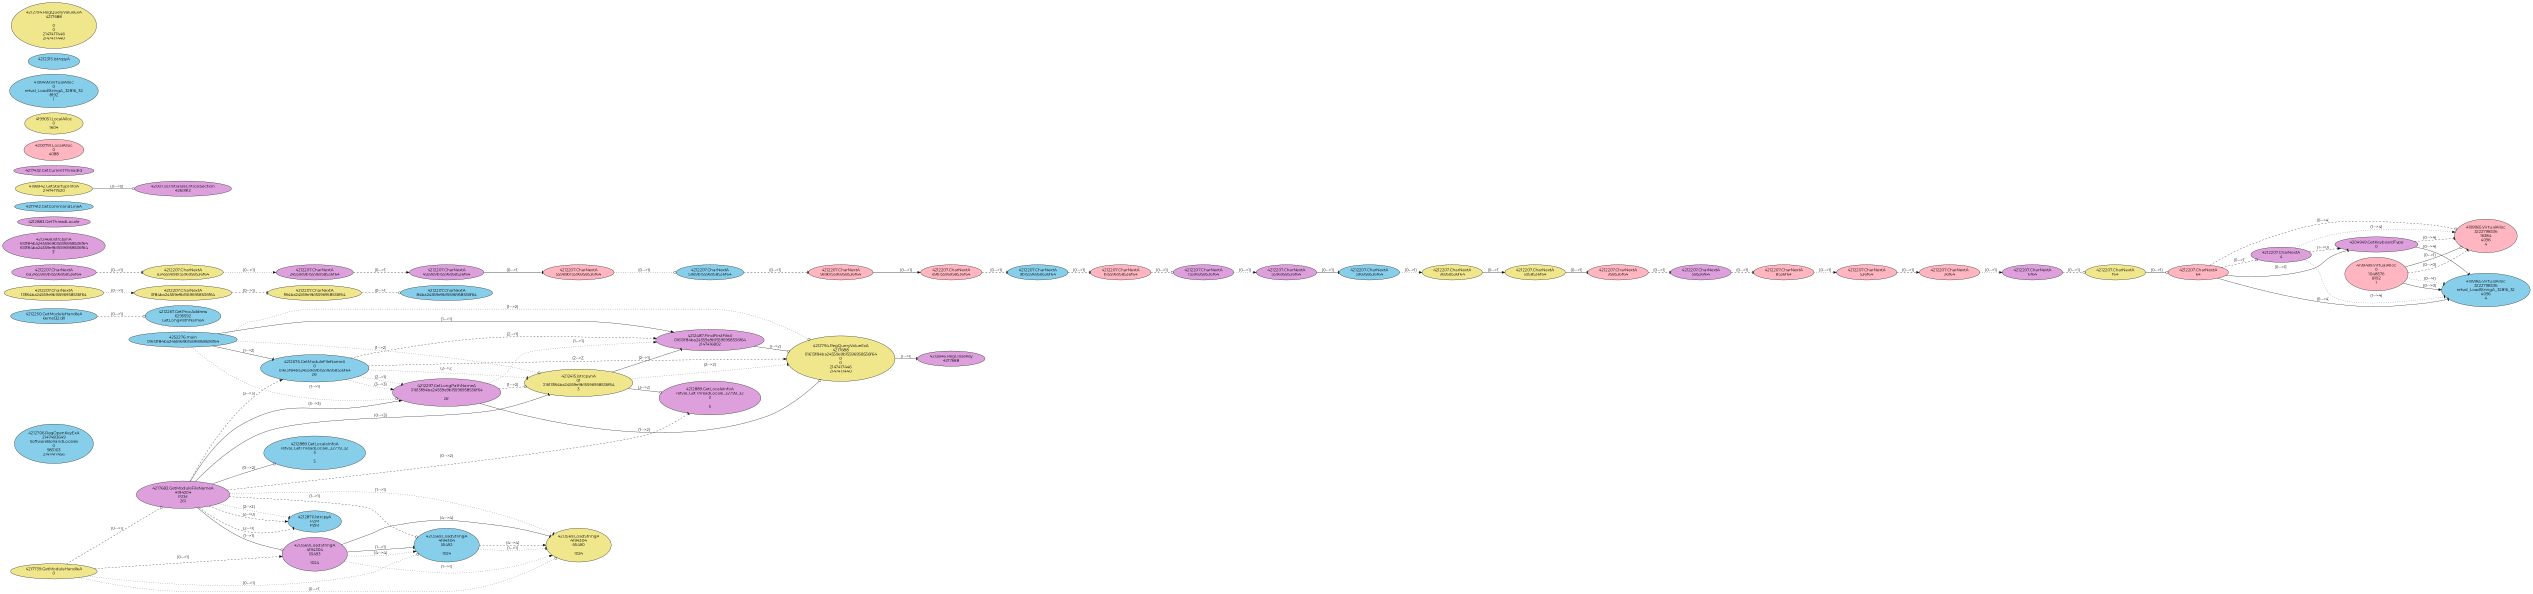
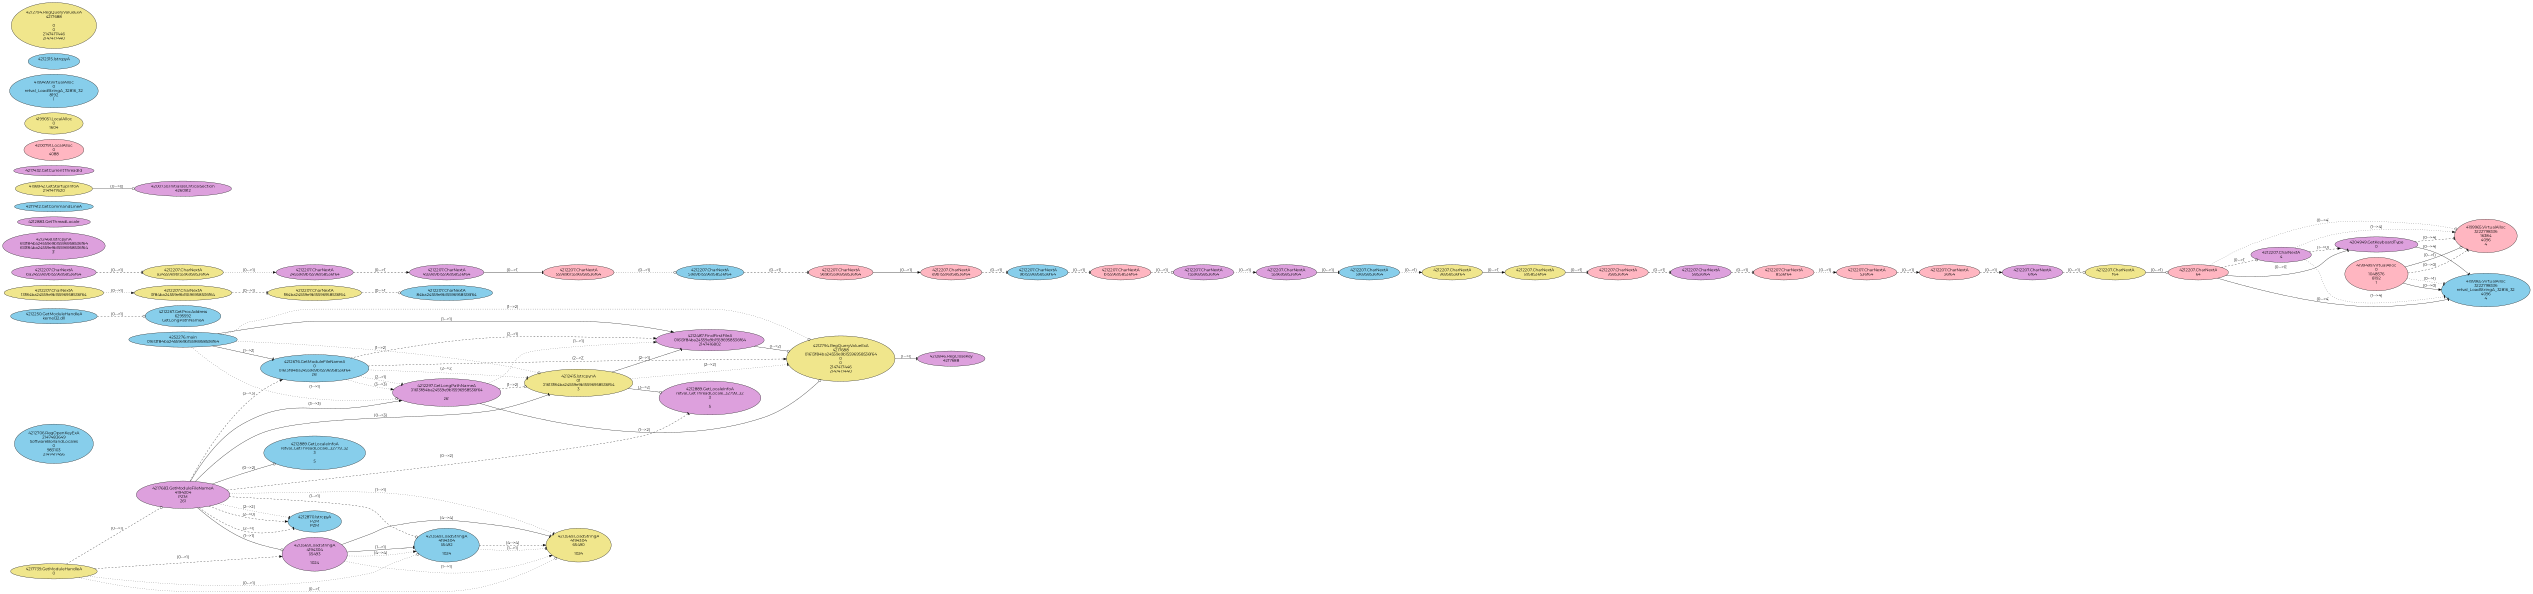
  digraph {
    fontname=Montserrat
    rankdir=LR
    node [fillcolor=plum fontname=Montserrat style=filled]
    edge [arrowhead=tee fontname=Montserrat style=dashed]
    n1 [fillcolor=skyblue label="4252276.main\n01613f84ba24559e9b15596958536f64"]
    n2 [fillcolor=skyblue label="4212676.GetModuleFileNameA\n0\n01613f84ba24559e9b15596958536f64\n261"]
    n3 [label="4212297.GetLongPathNameA\n01613f84ba24559e9b15596958536f64\n\n261"]
    n4 [fillcolor=khaki label="4212415.lstrcpynA\n01\n01613f84ba24559e9b15596958536f64\n3"]
    n5 [label="4212487.FindFirstFileA\n01613f84ba24559e9b15596958536f64\n2147416802"]
    n6 [fillcolor=khaki label="4212794.RegQueryValueExA\n4217688\n01613f84ba24559e9b15596958536f64\n0\n0\n2147417446\n2147417440"]
    n7 [label="4212889.GetLocaleInfoA\nretval_GetThreadLocale_32799_32\n3\n\n5"]
    n8 [label="4212846.RegCloseKey\n4217688"]
    n9 [fillcolor=khaki label="4217739.GetModuleHandleA\n0"]
    n10 [label="4217683.GetModuleFileNameA\n4194304\nPZM\n261"]
    n11 [label="4213569.LoadStringA\n4194304\n65493\n\n1024"]
    n12 [fillcolor=skyblue label="4213569.LoadStringA\n4194304\n65492\n\n1024"]
    n13 [fillcolor=khaki label="4213569.LoadStringA\n4194304\n65490\n\n1024"]
    n14 [fillcolor=skyblue label="4212870.lstrcpyA\nPZM\nPZM"]
    n15 [fillcolor=skyblue label="4212889.GetLocaleInfoA\nretval_GetThreadLocale_32779_32\n3\n\n5"]
    n16 [fillcolor=skyblue label="4212706.RegOpenKeyExA\n2147483649\nSoftware\Borland\Locales\n0\n983103\n2147417456"]
    n17 [fillcolor=skyblue label="4212250.GetModuleHandleA\nkernel32.dll"]
    n18 [fillcolor=skyblue label="4212267.GetProcAddress\n6295592\nGetLongPathNameA"]
    n19 [fillcolor=khaki label="4212207.CharNextA\n13f84ba24559e9b15596958536f64"]
    n20 [fillcolor=khaki label="4212207.CharNextA\n3f84ba24559e9b15596958536f64"]
    n21 [fillcolor=khaki label="4212207.CharNextA\nf84ba24559e9b15596958536f64"]
    n22 [fillcolor=skyblue label="4212207.CharNextA\n84ba24559e9b15596958536f64"]
    n23 [label="4212207.CharNextA\nba24559e9b15596958536f64"]
    n24 [fillcolor=khaki label="4212207.CharNextA\na24559e9b15596958536f64"]
    n25 [label="4212207.CharNextA\n24559e9b15596958536f64"]
    n26 [label="4212207.CharNextA\n4559e9b15596958536f64"]
    n27 [fillcolor=lightpink label="4212207.CharNextA\n559e9b15596958536f64"]
    n28 [fillcolor=skyblue label="4212207.CharNextA\n59e9b15596958536f64"]
    n29 [fillcolor=lightpink label="4212207.CharNextA\n9e9b15596958536f64"]
    n30 [fillcolor=lightpink label="4212207.CharNextA\ne9b15596958536f64"]
    n31 [fillcolor=skyblue label="4212207.CharNextA\n9b15596958536f64"]
    n32 [fillcolor=lightpink label="4212207.CharNextA\nb15596958536f64"]
    n33 [label="4212207.CharNextA\n15596958536f64"]
    n34 [label="4212207.CharNextA\n5596958536f64"]
    n35 [fillcolor=skyblue label="4212207.CharNextA\n596958536f64"]
    n36 [fillcolor=khaki label="4212207.CharNextA\n96958536f64"]
    n37 [fillcolor=khaki label="4212207.CharNextA\n6958536f64"]
    n38 [fillcolor=lightpink label="4212207.CharNextA\n958536f64"]
    n39 [label="4212207.CharNextA\n58536f64"]
    n40 [fillcolor=lightpink label="4212207.CharNextA\n8536f64"]
    n41 [fillcolor=lightpink label="4212207.CharNextA\n536f64"]
    n42 [fillcolor=lightpink label="4212207.CharNextA\n36f64"]
    n43 [label="4212207.CharNextA\n6f64"]
    n44 [fillcolor=khaki label="4212207.CharNextA\nf64"]
    n45 [fillcolor=lightpink label="4212207.CharNextA\n64"]
    n46 [label="4212207.CharNextA\n4"]
    n47 [label="4204949.GetKeyboardType\n0"]
    n48 [fillcolor=lightpink label="4199965.VirtualAlloc\n3222798336\n16384\n4096\n4"]
    n49 [fillcolor=skyblue label="4199965.VirtualAlloc\n3222798336\nretval_LoadStringA_32816_32\n4096\n4"]
    n50 [label="4212468.lstrcpynA\n613f84ba24559e9b15596958536f64\n613f84ba24559e9b15596958536f64\n31"]
    n51 [label="4212883.GetThreadLocale\n"]
    n52 [fillcolor=skyblue label="4217412.GetCommandLineA\n"]
    n53 [fillcolor=khaki label="4198942.GetStartupInfoA\n2147417620"]
    n54 [label="4200730.InitializeCriticalSection\n4260912"]
    n55 [label="4217432.GetCurrentThreadId\n"]
    n56 [fillcolor=lightpink label="4200791.LocalAlloc\n0\n4088"]
    n57 [fillcolor=lightpink label="4199499.VirtualAlloc\n0\n1048576\n8192\n1"]
    n58 [fillcolor=khaki label="4199051.LocalAlloc\n0\n1604"]
    n59 [fillcolor=skyblue label="4199499.VirtualAlloc\n0\nretval_LoadStringA_32816_32\n8192\n1"]
    n60 [fillcolor=skyblue label="4212315.lstrcpyA\n\n"]
    n61 [fillcolor=khaki label="4212794.RegQueryValueExA\n4217688\n\n0\n0\n2147417446\n2147417440"]
    n1 -> n2 [label="(1-->2)" style=solid]
    n1 -> n3 [arrowhead=odot label="(1-->1)" style=dotted]
    n1 -> n4 [arrowhead=odot label="(1-->2)" style=dotted]
    n1 -> n5 [arrowhead=normal label="(1-->1)" style=solid]
    n1 -> n6 [arrowhead=odot label="(1-->2)" style=dotted]
    n2 -> n3 [label="(2-->1)" style=dotted]
    n2 -> n3 [arrowhead=normal label="(3-->3)" style=dotted]
    n2 -> n4 [label="(2-->2)" style=dotted]
    n2 -> n5 [arrowhead=normal label="(2-->1)"]
    n2 -> n6 [arrowhead=normal label="(2-->2)"]
    n3 -> n4 [arrowhead=odot label="(1-->2)"]
    n3 -> n5 [arrowhead=normal label="(1-->1)" style=dotted]
    n3 -> n6 [arrowhead=odot label="(1-->2)" style=solid]
    n4 -> n5 [label="(2-->1)" style=solid]
    n4 -> n6 [label="(2-->2)" style=dotted]
    n4 -> n7 [arrowhead=odot label="(3-->2)" style=solid]
    n5 -> n6 [arrowhead=odot label="(1-->2)" style=solid]
    n6 -> n8 [label="(1-->1)" style=solid]
    n9 -> n10 [arrowhead=odot label="(0-->1)"]
    n9 -> n11 [arrowhead=normal label="(0-->1)"]
    n9 -> n12 [arrowhead=odot label="(0-->1)" style=dotted]
    n9 -> n13 [arrowhead=odot label="(0-->1)" style=dotted]
    n10 -> n2 [arrowhead=normal label="(3-->3)"]
    n10 -> n3 [arrowhead=normal label="(3-->3)" style=solid]
    n10 -> n4 [label="(0-->3)" style=solid]
    n10 -> n7 [label="(0-->2)"]
    n10 -> n11 [arrowhead=odot label="(1-->1)" style=solid]
    n10 -> n12 [arrowhead=odot label="(1-->1)"]
    n10 -> n13 [label="(1-->1)" style=dotted]
    n10 -> n14 [label="(2-->1)"]
    n10 -> n14 [label="(2-->2)" style=dotted]
    n10 -> n14 [arrowhead=normal label="(2-->0)"]
    n10 -> n15 [arrowhead=odot label="(0-->2)" style=solid]
    n11 -> n12 [label="(1-->1)" style=solid]
    n11 -> n12 [arrowhead=normal label="(4-->4)" style=dotted]
    n11 -> n13 [arrowhead=normal label="(1-->1)" style=dotted]
    n11 -> n13 [label="(4-->4)" style=solid]
    n12 -> n13 [label="(1-->1)" style=dotted]
    n12 -> n13 [arrowhead=normal label="(4-->4)"]
    n17 -> n18 [arrowhead=odot label="(0-->1)"]
    n19 -> n20 [arrowhead=normal label="(0-->1)" style=dotted]
    n20 -> n21 [label="(0-->1)"]
    n21 -> n22 [arrowhead=odot label="(0-->1)"]
    n23 -> n24 [label="(0-->1)"]
    n24 -> n25 [arrowhead=normal label="(0-->1)" style=dotted]
    n25 -> n26 [arrowhead=normal label="(0-->1)"]
    n26 -> n27 [label="(0-->1)" style=solid]
    n27 -> n28 [arrowhead=odot label="(0-->1)" style=dotted]
    n28 -> n29 [label="(0-->1)"]
    n29 -> n30 [arrowhead=normal label="(0-->1)" style=solid]
    n30 -> n31 [label="(0-->1)"]
    n31 -> n32 [label="(0-->1)"]
    n32 -> n33 [arrowhead=odot label="(0-->1)"]
    n33 -> n34 [arrowhead=normal label="(0-->1)" style=dotted]
    n34 -> n35 [label="(0-->1)" style=solid]
    n35 -> n36 [arrowhead=normal label="(0-->1)" style=dotted]
    n36 -> n37 [arrowhead=normal label="(0-->1)" style=solid]
    n37 -> n38 [label="(0-->1)" style=solid]
    n38 -> n39 [label="(0-->1)"]
    n39 -> n40 [label="(0-->1)"]
    n40 -> n41 [arrowhead=normal label="(0-->1)" style=dotted]
    n41 -> n42 [arrowhead=normal label="(0-->1)"]
-   n42 -> n43 [arrowhead=normal label="(0-->1)" style=dotted]
+   n42 -> n43 [arrowhead=normal label="(0-->1)"]
    n43 -> n44 [arrowhead=odot label="(0-->1)"]
    n44 -> n45 [arrowhead=odot label="(0-->1)" style=solid]
    n45 -> n46 [arrowhead=odot label="(0-->1)"]
    n45 -> n47 [label="(0-->0)" style=solid]
-   n45 -> n48 [arrowhead=odot label="(0-->4)"]
+   n45 -> n48 [arrowhead=odot label="(0-->4)" style=dotted]
    n45 -> n49 [label="(0-->4)" style=solid]
    n46 -> n47 [arrowhead=normal label="(1-->0)"]
    n46 -> n48 [arrowhead=normal label="(1-->4)" style=dotted]
    n46 -> n49 [label="(1-->4)" style=dotted]
    n47 -> n48 [label="(0-->4)"]
    n47 -> n49 [label="(0-->4)" style=solid]
    n53 -> n54 [arrowhead=odot label="(0-->0)" style=solid]
    n57 -> n48 [arrowhead=odot label="(0-->1)" style=solid]
    n57 -> n48 [label="(0-->0)"]
    n57 -> n49 [label="(0-->1)" style=dotted]
    n57 -> n49 [arrowhead=normal label="(0-->0)" style=solid]
  }
